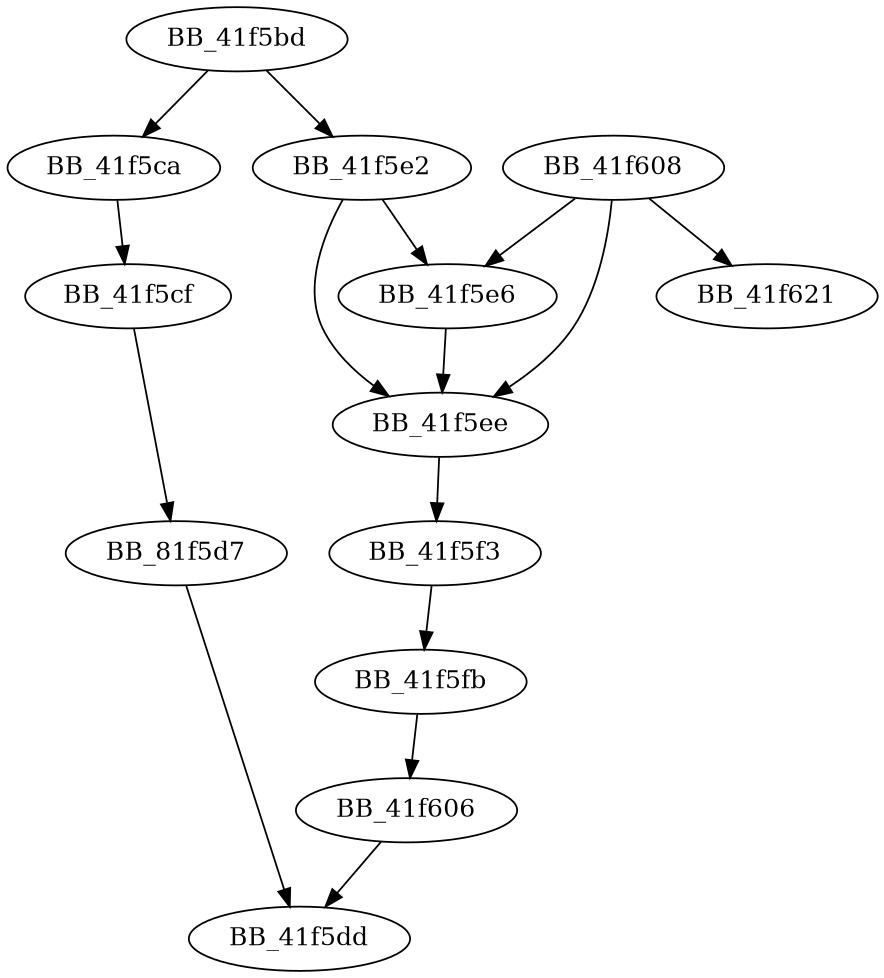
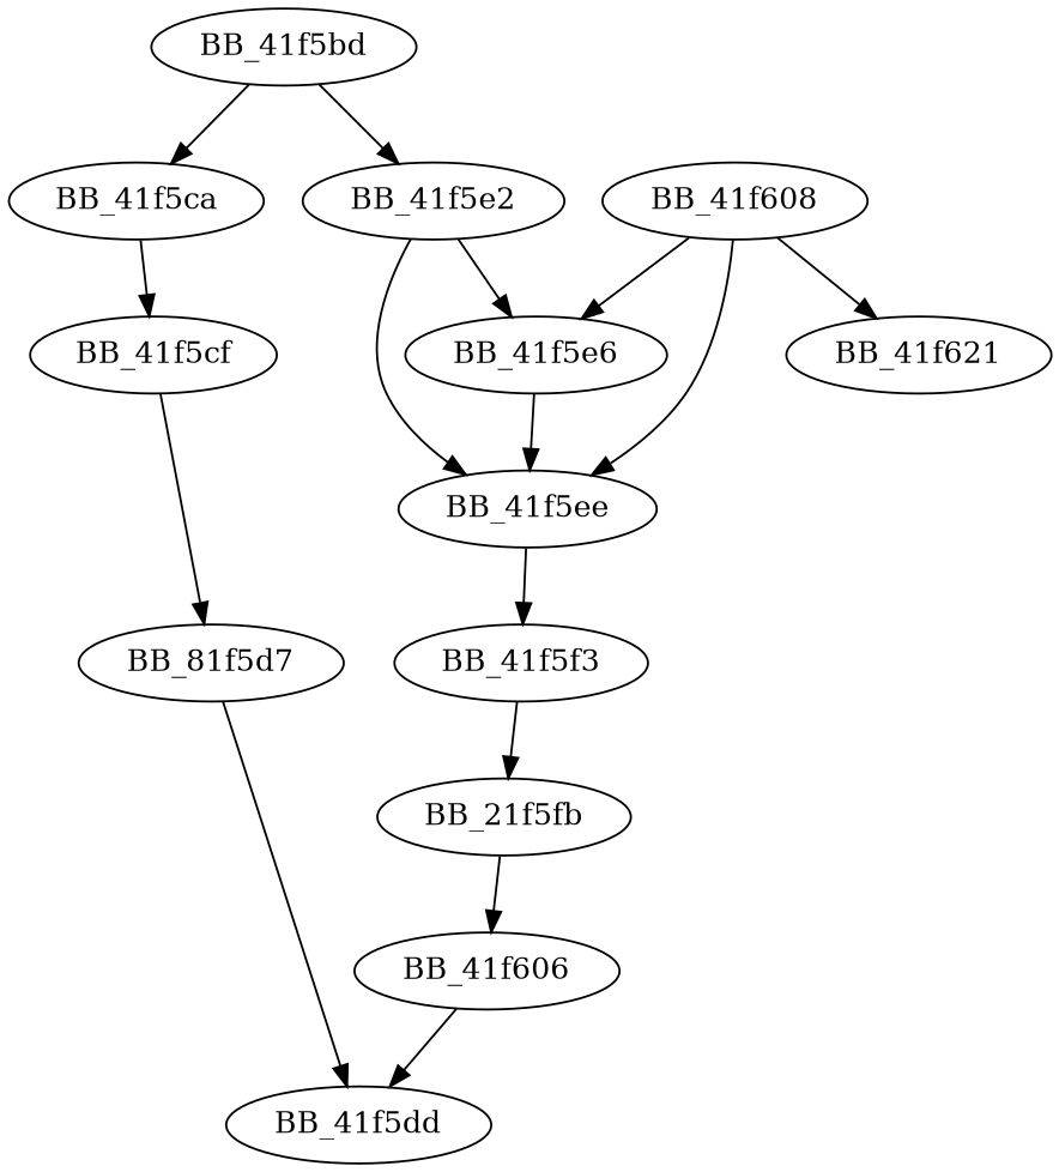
  digraph {
    BB_41f5bd
    BB_41f5ca
    BB_41f5e2
    BB_41f5cf
    BB_41f5e6
    BB_41f5ee
    n7 [label=BB_81f5d7]
    BB_41f5f3
    BB_41f5dd
    BB_41f608
    BB_41f621
-   BB_41f5fb
+   BB_41f5fb [label=BB_21f5fb]
    BB_41f606
    BB_41f5bd -> BB_41f5ca
    BB_41f5bd -> BB_41f5e2
    BB_41f5ca -> BB_41f5cf
    BB_41f5e2 -> BB_41f5e6
    BB_41f5e2 -> BB_41f5ee
    BB_41f5cf -> n7
    BB_41f5e6 -> BB_41f5ee
    BB_41f5ee -> BB_41f5f3
    n7 -> BB_41f5dd
    BB_41f5f3 -> BB_41f5fb
    BB_41f608 -> BB_41f5e6
    BB_41f608 -> BB_41f5ee
    BB_41f608 -> BB_41f621
    BB_41f5fb -> BB_41f606
    BB_41f606 -> BB_41f5dd
  }
